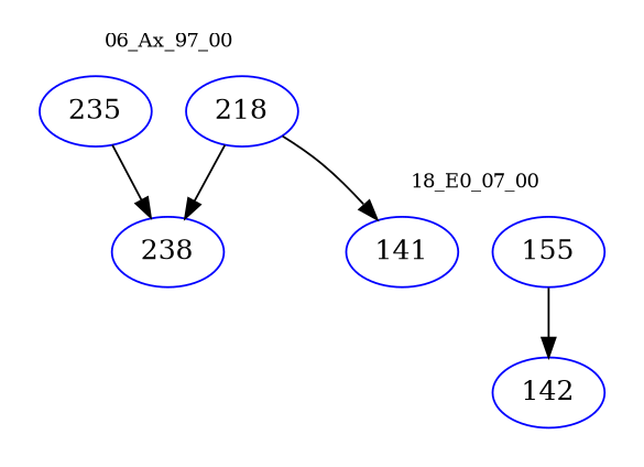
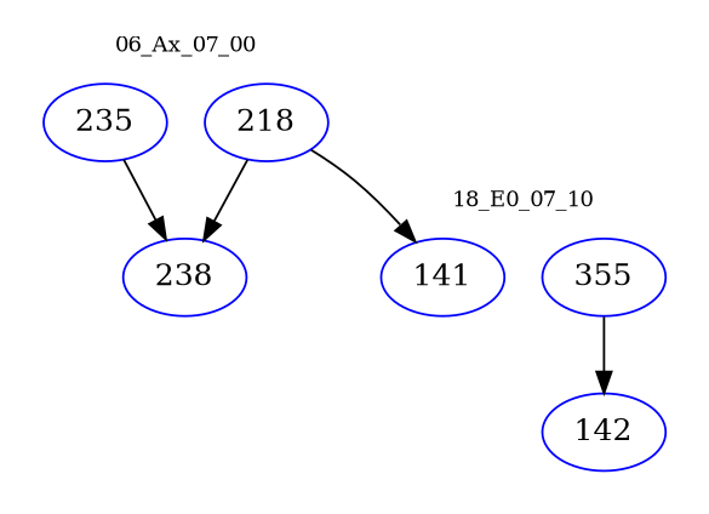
  digraph {
    node [color=blue]
    edge [color=black]
    n1 [label=218]
    n2 [label=238]
    n3 [label=235]
-   n4 [label=155]
+   n4 [label=355]
    n5 [label=142]
    n6 [label=141]
    subgraph cluster_1 {
      color=white
      fontsize=10
-     label="06_Ax_97_00"
+     label="06_Ax_07_00"
      n1
      n2
      n3
    }
    subgraph cluster_2 {
      color=white
      fontsize=10
-     label="18_E0_07_00"
+     label="18_E0_07_10"
      n4
      n5
      n6
    }
    n1 -> n2
    n1 -> n6
    n3 -> n2
    n4 -> n5
  }
